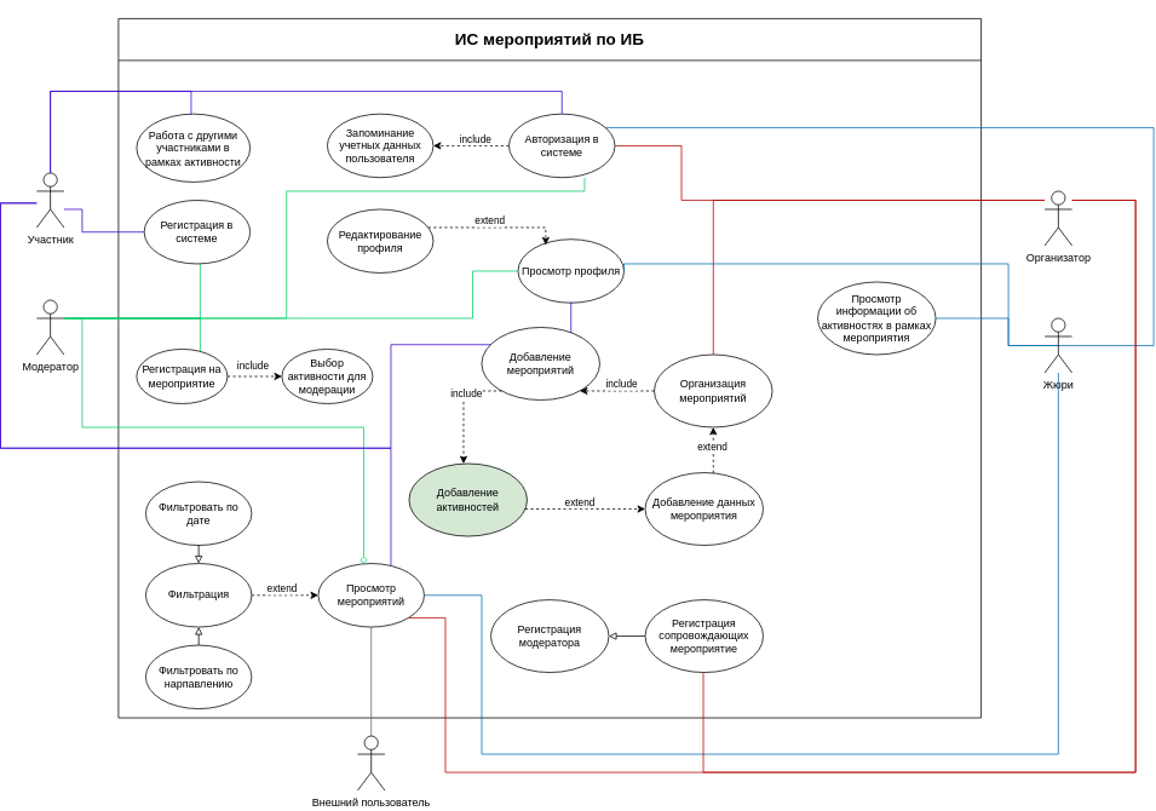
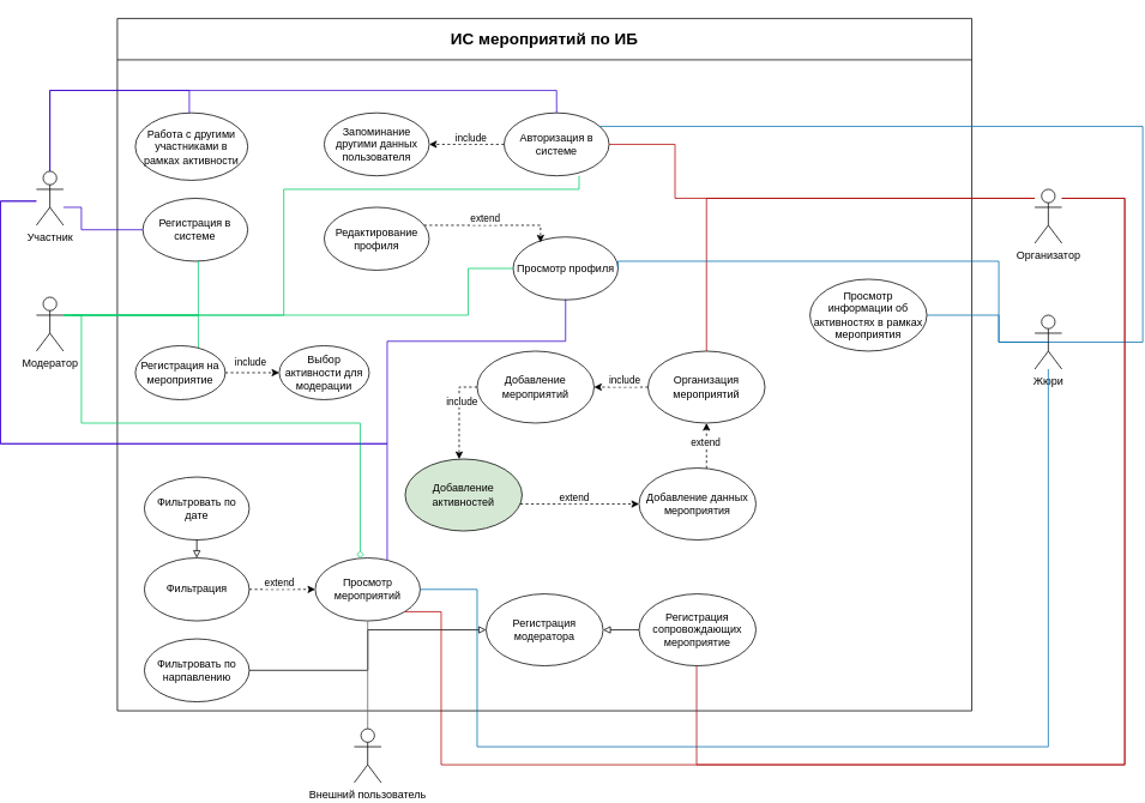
  <mxCell id="0" style=";html=1;" />
  <mxCell id="1" style=";html=1;" parent="0" />
  <mxCell id="2" value="&lt;font style=&quot;font-size: 18px;&quot;&gt;ИС мероприятий по ИБ&lt;/font&gt;" style="swimlane;whiteSpace=wrap;html=1;startSize=46;" vertex="1" parent="1"><mxGeometry x="110" y="20" width="950" height="770" as="geometry" /></mxCell>
- <mxCell id="3" value="Запоминание учетных данных пользователя" style="ellipse;whiteSpace=wrap;html=1;" vertex="1" parent="2"><mxGeometry x="230" y="105" width="116.67" height="70" as="geometry" /></mxCell>
+ <mxCell id="3" value="Запоминание другими данных пользователя" style="ellipse;whiteSpace=wrap;html=1;" vertex="1" parent="2"><mxGeometry x="230" y="105" width="116.67" height="70" as="geometry" /></mxCell>
  <mxCell id="4" value="Авторизация в системе" style="ellipse;whiteSpace=wrap;html=1;" vertex="1" parent="2"><mxGeometry x="430" y="105" width="116.67" height="70" as="geometry" /></mxCell>
  <mxCell id="5" value="Просмотр мероприятий" style="ellipse;whiteSpace=wrap;html=1;" vertex="1" parent="2"><mxGeometry x="220" y="600" width="116.67" height="70" as="geometry" /></mxCell>
  <mxCell id="6" style="edgeStyle=orthogonalEdgeStyle;rounded=0;orthogonalLoop=1;jettySize=auto;html=1;exitX=1;exitY=0.5;exitDx=0;exitDy=0;dashed=1;" edge="1" parent="2" source="8" target="5"><mxGeometry relative="1" as="geometry" /></mxCell>
  <mxCell id="7" value="extend" style="edgeLabel;html=1;align=center;verticalAlign=middle;resizable=0;points=[];" connectable="0" vertex="1" parent="6"><mxGeometry x="-0.092" y="2" relative="1" as="geometry"><mxPoint y="-6" as="offset" /></mxGeometry></mxCell>
  <mxCell id="8" value="Фильтрация" style="ellipse;whiteSpace=wrap;html=1;" vertex="1" parent="2"><mxGeometry x="30" y="600" width="116.67" height="70" as="geometry" /></mxCell>
  <mxCell id="9" style="edgeStyle=orthogonalEdgeStyle;rounded=0;orthogonalLoop=1;jettySize=auto;html=1;entryX=0.5;entryY=0;entryDx=0;entryDy=0;endArrow=block;endFill=0;exitX=0.5;exitY=1;exitDx=0;exitDy=0;" edge="1" parent="2" source="10" target="8"><mxGeometry relative="1" as="geometry"><Array as="points"><mxPoint x="88" y="560" /><mxPoint x="88" y="580" /></Array></mxGeometry></mxCell>
  <mxCell id="10" value="Фильтровать по дате" style="ellipse;whiteSpace=wrap;html=1;" vertex="1" parent="2"><mxGeometry x="30" y="510" width="116.67" height="70" as="geometry" /></mxCell>
- <mxCell id="11" style="edgeStyle=orthogonalEdgeStyle;rounded=0;orthogonalLoop=1;jettySize=auto;html=1;entryX=0.5;entryY=1;entryDx=0;entryDy=0;endArrow=block;endFill=0;" edge="1" parent="2" source="12" target="8"><mxGeometry relative="1" as="geometry" /></mxCell>
+ <mxCell id="11" style="edgeStyle=orthogonalEdgeStyle;rounded=0;orthogonalLoop=1;jettySize=auto;html=1;endArrow=block;endFill=0;" edge="1" parent="2" source="12" target="51"><mxGeometry relative="1" as="geometry" /></mxCell>
  <mxCell id="12" value="Фильтровать по нарпавлению" style="ellipse;whiteSpace=wrap;html=1;" vertex="1" parent="2"><mxGeometry x="30.0" y="690" width="116.67" height="70" as="geometry" /></mxCell>
  <mxCell id="13" value="Просмотр профиля" style="ellipse;whiteSpace=wrap;html=1;" vertex="1" parent="2"><mxGeometry x="440" y="243" width="116.67" height="70" as="geometry" /></mxCell>
  <mxCell id="14" value="Редактирование профиля" style="ellipse;whiteSpace=wrap;html=1;" vertex="1" parent="2"><mxGeometry x="230" y="210" width="116.67" height="70" as="geometry" /></mxCell>
  <mxCell id="15" style="edgeStyle=orthogonalEdgeStyle;rounded=0;orthogonalLoop=1;jettySize=auto;html=1;entryX=0.5;entryY=1;entryDx=0;entryDy=0;endArrow=none;endFill=0;fillColor=#f5f5f5;strokeColor=#666666;" edge="1" parent="2" source="16" target="5"><mxGeometry relative="1" as="geometry" /></mxCell>
  <mxCell id="16" value="Внешний пользователь" style="shape=umlActor;verticalLabelPosition=bottom;verticalAlign=top;html=1;outlineConnect=0;" vertex="1" parent="2"><mxGeometry x="263.33" y="790" width="30" height="60" as="geometry" /></mxCell>
  <mxCell id="17" style="edgeStyle=orthogonalEdgeStyle;rounded=0;orthogonalLoop=1;jettySize=auto;html=1;fillColor=#6a00ff;strokeColor=#3700CC;endArrow=none;endFill=0;" edge="1" parent="2" target="5"><mxGeometry relative="1" as="geometry"><mxPoint x="-90" y="203.32" as="sourcePoint" /><mxPoint x="256.401" y="606.68" as="targetPoint" /><Array as="points"><mxPoint x="-130" y="203" /><mxPoint x="-130" y="473" /><mxPoint x="300" y="473" /></Array></mxGeometry></mxCell>
  <mxCell id="18" value="Участник" style="shape=umlActor;verticalLabelPosition=bottom;verticalAlign=top;html=1;outlineConnect=0;" vertex="1" parent="2"><mxGeometry x="-90" y="170" width="30" height="60" as="geometry" /></mxCell>
  <mxCell id="19" style="edgeStyle=orthogonalEdgeStyle;rounded=0;orthogonalLoop=1;jettySize=auto;html=1;endArrow=diamond;endFill=0;strokeColor=#00CC66;" edge="1" parent="2" source="21" target="5"><mxGeometry relative="1" as="geometry"><mxPoint x="-440" y="380" as="sourcePoint" /><mxPoint x="-94.947" y="610.355" as="targetPoint" /><Array as="points"><mxPoint x="-40" y="330" /><mxPoint x="-40" y="450" /><mxPoint x="270" y="450" /></Array></mxGeometry></mxCell>
  <mxCell id="20" style="edgeStyle=orthogonalEdgeStyle;rounded=0;orthogonalLoop=1;jettySize=auto;html=1;endArrow=none;endFill=0;strokeColor=#00CC66;" edge="1" parent="2" source="21" target="34"><mxGeometry relative="1" as="geometry"><Array as="points"><mxPoint x="90" y="330" /></Array></mxGeometry></mxCell>
  <mxCell id="21" value="Модератор" style="shape=umlActor;verticalLabelPosition=bottom;verticalAlign=top;html=1;outlineConnect=0;" vertex="1" parent="2"><mxGeometry x="-90" y="310" width="30" height="60" as="geometry" /></mxCell>
  <mxCell id="22" style="edgeStyle=orthogonalEdgeStyle;rounded=0;orthogonalLoop=1;jettySize=auto;html=1;exitX=0;exitY=0.5;exitDx=0;exitDy=0;dashed=1;" edge="1" parent="2" source="4" target="3"><mxGeometry relative="1" as="geometry"><mxPoint x="256.67" y="410" as="sourcePoint" /><mxPoint x="329.67" y="410" as="targetPoint" /></mxGeometry></mxCell>
  <mxCell id="23" value="include" style="edgeLabel;html=1;align=center;verticalAlign=middle;resizable=0;points=[];" connectable="0" vertex="1" parent="22"><mxGeometry x="-0.092" y="2" relative="1" as="geometry"><mxPoint y="-10" as="offset" /></mxGeometry></mxCell>
  <mxCell id="24" style="edgeStyle=orthogonalEdgeStyle;rounded=0;orthogonalLoop=1;jettySize=auto;html=1;dashed=1;entryX=0.261;entryY=0.087;entryDx=0;entryDy=0;entryPerimeter=0;" edge="1" parent="2" source="14" target="13"><mxGeometry relative="1" as="geometry"><mxPoint x="336.67" y="430" as="sourcePoint" /><mxPoint x="409.67" y="430" as="targetPoint" /><Array as="points"><mxPoint x="470" y="230" /></Array></mxGeometry></mxCell>
  <mxCell id="25" value="extend" style="edgeLabel;html=1;align=center;verticalAlign=middle;resizable=0;points=[];" connectable="0" vertex="1" parent="24"><mxGeometry x="-0.092" y="2" relative="1" as="geometry"><mxPoint y="-6" as="offset" /></mxGeometry></mxCell>
  <mxCell id="26" style="edgeStyle=orthogonalEdgeStyle;rounded=0;orthogonalLoop=1;jettySize=auto;html=1;fillColor=#6a00ff;strokeColor=#3700CC;endArrow=none;endFill=0;entryX=0.5;entryY=0;entryDx=0;entryDy=0;entryPerimeter=0;exitX=0.5;exitY=0;exitDx=0;exitDy=0;" edge="1" parent="2" source="4" target="18"><mxGeometry relative="1" as="geometry"><mxPoint x="-280" y="40" as="sourcePoint" /><mxPoint x="-280" y="150" as="targetPoint" /><Array as="points"><mxPoint x="488" y="80" /><mxPoint x="-75" y="80" /></Array></mxGeometry></mxCell>
  <mxCell id="27" style="edgeStyle=orthogonalEdgeStyle;rounded=0;orthogonalLoop=1;jettySize=auto;html=1;endArrow=none;endFill=0;strokeColor=#00CC66;entryX=0;entryY=0.5;entryDx=0;entryDy=0;exitX=1;exitY=0.333;exitDx=0;exitDy=0;exitPerimeter=0;" edge="1" parent="2" source="21" target="13"><mxGeometry relative="1" as="geometry"><mxPoint x="-170" y="496" as="sourcePoint" /><mxPoint x="405" y="360" as="targetPoint" /><Array as="points"><mxPoint x="390" y="330" /><mxPoint x="390" y="278" /></Array></mxGeometry></mxCell>
  <mxCell id="28" style="edgeStyle=orthogonalEdgeStyle;rounded=0;orthogonalLoop=1;jettySize=auto;html=1;fillColor=#6a00ff;strokeColor=#3700CC;endArrow=none;endFill=0;entryX=0.5;entryY=1;entryDx=0;entryDy=0;" edge="1" parent="2"><mxGeometry relative="1" as="geometry"><mxPoint x="-90.05" y="203" as="sourcePoint" /><mxPoint x="498.335" y="312" as="targetPoint" /><Array as="points"><mxPoint x="-130" y="203" /><mxPoint x="-130" y="473" /><mxPoint x="300" y="473" /><mxPoint x="300" y="359" /><mxPoint x="498" y="359" /></Array></mxGeometry></mxCell>
  <mxCell id="29" value="Работа с другими участниками в рамках активности" style="ellipse;whiteSpace=wrap;html=1;" vertex="1" parent="2"><mxGeometry x="20" y="105" width="125" height="75" as="geometry" /></mxCell>
  <mxCell id="30" style="edgeStyle=orthogonalEdgeStyle;rounded=0;orthogonalLoop=1;jettySize=auto;html=1;fillColor=#6a00ff;strokeColor=#3700CC;endArrow=none;endFill=0;" edge="1" parent="2" source="29"><mxGeometry relative="1" as="geometry"><mxPoint x="20" y="143" as="sourcePoint" /><mxPoint x="-75" y="170" as="targetPoint" /><Array as="points"><mxPoint x="80" y="80" /><mxPoint x="-75" y="80" /></Array></mxGeometry></mxCell>
  <mxCell id="31" value="Регистрация в системе" style="ellipse;whiteSpace=wrap;html=1;" vertex="1" parent="2"><mxGeometry x="28.33" y="200" width="116.67" height="70" as="geometry" /></mxCell>
  <mxCell id="32" style="edgeStyle=orthogonalEdgeStyle;rounded=0;orthogonalLoop=1;jettySize=auto;html=1;fillColor=#6a00ff;strokeColor=#3700CC;endArrow=none;endFill=0;exitX=0;exitY=0.5;exitDx=0;exitDy=0;" edge="1" parent="2" source="31" target="18"><mxGeometry relative="1" as="geometry"><mxPoint x="90" y="115" as="sourcePoint" /><mxPoint x="-65" y="180" as="targetPoint" /><Array as="points"><mxPoint x="-40" y="235" /><mxPoint x="-40" y="210" /></Array></mxGeometry></mxCell>
  <mxCell id="33" style="edgeStyle=orthogonalEdgeStyle;rounded=0;orthogonalLoop=1;jettySize=auto;html=1;endArrow=none;endFill=0;strokeColor=#00CC66;" edge="1" parent="2" target="31"><mxGeometry relative="1" as="geometry"><mxPoint x="-50" y="330" as="sourcePoint" /><mxPoint x="243.335" y="330" as="targetPoint" /><Array as="points"><mxPoint x="90" y="330" /></Array></mxGeometry></mxCell>
  <mxCell id="34" value="Регистрация на мероприятие" style="ellipse;whiteSpace=wrap;html=1;" vertex="1" parent="2"><mxGeometry x="20" y="364" width="100.01" height="60" as="geometry" /></mxCell>
  <mxCell id="35" value="Выбор активности для модерации" style="ellipse;whiteSpace=wrap;html=1;" vertex="1" parent="2"><mxGeometry x="180" y="364" width="100.01" height="60" as="geometry" /></mxCell>
  <mxCell id="36" style="edgeStyle=orthogonalEdgeStyle;rounded=0;orthogonalLoop=1;jettySize=auto;html=1;exitX=1;exitY=0.5;exitDx=0;exitDy=0;dashed=1;" edge="1" parent="2" source="34" target="35"><mxGeometry relative="1" as="geometry"><mxPoint x="93" y="430" as="sourcePoint" /><mxPoint x="10" y="430" as="targetPoint" /></mxGeometry></mxCell>
  <mxCell id="37" value="include" style="edgeLabel;html=1;align=center;verticalAlign=middle;resizable=0;points=[];" connectable="0" vertex="1" parent="36"><mxGeometry x="-0.092" y="2" relative="1" as="geometry"><mxPoint y="-10" as="offset" /></mxGeometry></mxCell>
  <mxCell id="38" value="Просмотр информации об активностях в рамках мероприятия" style="ellipse;whiteSpace=wrap;html=1;" vertex="1" parent="2"><mxGeometry x="770" y="290" width="130" height="80" as="geometry" /></mxCell>
  <mxCell id="39" style="edgeStyle=orthogonalEdgeStyle;rounded=0;orthogonalLoop=1;jettySize=auto;html=1;endArrow=none;endFill=0;fillColor=#1ba1e2;strokeColor=#006EAF;exitX=1;exitY=0.5;exitDx=0;exitDy=0;" edge="1" parent="2" source="38" target="4"><mxGeometry relative="1" as="geometry"><mxPoint x="939.31" y="340" as="sourcePoint" /><mxPoint x="460" y="175" as="targetPoint" /><Array as="points"><mxPoint x="980" y="330" /><mxPoint x="980" y="360" /><mxPoint x="1140" y="360" /><mxPoint x="1140" y="120" /></Array></mxGeometry></mxCell>
- <mxCell id="40" value="Добавление мероприятий" style="ellipse;whiteSpace=wrap;html=1;" vertex="1" parent="2"><mxGeometry x="400" y="340" width="130" height="80" as="geometry" /></mxCell>
+ <mxCell id="40" value="Добавление мероприятий" style="ellipse;whiteSpace=wrap;html=1;" vertex="1" parent="2"><mxGeometry x="400" y="370" width="130" height="80" as="geometry" /></mxCell>
  <mxCell id="41" value="Добавление активностей" style="ellipse;whiteSpace=wrap;html=1;fillColor=#d5e8d4;" vertex="1" parent="2"><mxGeometry x="320" y="490" width="130" height="80" as="geometry" /></mxCell>
  <mxCell id="42" style="edgeStyle=orthogonalEdgeStyle;rounded=0;orthogonalLoop=1;jettySize=auto;html=1;dashed=1;" edge="1" parent="2" source="40" target="41"><mxGeometry relative="1" as="geometry"><mxPoint x="623" y="634.57" as="sourcePoint" /><mxPoint x="540" y="634.57" as="targetPoint" /><Array as="points"><mxPoint x="380" y="410" /></Array></mxGeometry></mxCell>
  <mxCell id="43" value="include" style="edgeLabel;html=1;align=center;verticalAlign=middle;resizable=0;points=[];" connectable="0" vertex="1" parent="42"><mxGeometry x="-0.092" y="2" relative="1" as="geometry"><mxPoint y="-10" as="offset" /></mxGeometry></mxCell>
  <mxCell id="44" value="Организация мероприятий" style="ellipse;whiteSpace=wrap;html=1;" vertex="1" parent="2"><mxGeometry x="590" y="370" width="130" height="80" as="geometry" /></mxCell>
  <mxCell id="45" style="edgeStyle=orthogonalEdgeStyle;rounded=0;orthogonalLoop=1;jettySize=auto;html=1;dashed=1;exitX=0;exitY=0.5;exitDx=0;exitDy=0;" edge="1" parent="2" source="44" target="40"><mxGeometry relative="1" as="geometry"><mxPoint x="567" y="550" as="sourcePoint" /><mxPoint x="490" y="550" as="targetPoint" /><Array as="points"><mxPoint x="570" y="410" /><mxPoint x="570" y="410" /></Array></mxGeometry></mxCell>
  <mxCell id="46" value="include" style="edgeLabel;html=1;align=center;verticalAlign=middle;resizable=0;points=[];" connectable="0" vertex="1" parent="45"><mxGeometry x="-0.092" y="2" relative="1" as="geometry"><mxPoint y="-10" as="offset" /></mxGeometry></mxCell>
  <mxCell id="47" value="Добавление данных мероприятия" style="ellipse;whiteSpace=wrap;html=1;" vertex="1" parent="2"><mxGeometry x="580" y="500" width="130" height="80" as="geometry" /></mxCell>
  <mxCell id="48" style="edgeStyle=orthogonalEdgeStyle;rounded=0;orthogonalLoop=1;jettySize=auto;html=1;dashed=1;entryX=0.5;entryY=1;entryDx=0;entryDy=0;" edge="1" parent="2" source="47" target="44"><mxGeometry relative="1" as="geometry"><mxPoint x="461" y="600" as="sourcePoint" /><mxPoint x="590" y="619" as="targetPoint" /><Array as="points"><mxPoint x="655" y="490" /><mxPoint x="655" y="490" /></Array></mxGeometry></mxCell>
  <mxCell id="49" value="extend" style="edgeLabel;html=1;align=center;verticalAlign=middle;resizable=0;points=[];" connectable="0" vertex="1" parent="48"><mxGeometry x="-0.092" y="2" relative="1" as="geometry"><mxPoint y="-6" as="offset" /></mxGeometry></mxCell>
  <mxCell id="50" value="Регистрация сопровождающих мероприятие" style="ellipse;whiteSpace=wrap;html=1;" vertex="1" parent="2"><mxGeometry x="580" y="640" width="130" height="80" as="geometry" /></mxCell>
  <mxCell id="51" value="Регистрация модератора" style="ellipse;whiteSpace=wrap;html=1;" vertex="1" parent="2"><mxGeometry x="410.0" y="640" width="130" height="80" as="geometry" /></mxCell>
  <mxCell id="52" style="edgeStyle=orthogonalEdgeStyle;rounded=0;orthogonalLoop=1;jettySize=auto;html=1;endArrow=block;endFill=0;" edge="1" parent="2" source="50" target="51"><mxGeometry relative="1" as="geometry"><mxPoint x="540" y="690" as="sourcePoint" /><mxPoint x="570" y="690" as="targetPoint" /><Array as="points" /></mxGeometry></mxCell>
  <mxCell id="53" style="edgeStyle=orthogonalEdgeStyle;rounded=0;orthogonalLoop=1;jettySize=auto;html=1;dashed=1;" edge="1" parent="2" source="41" target="47"><mxGeometry relative="1" as="geometry"><mxPoint x="488.17" y="570" as="sourcePoint" /><mxPoint x="488.17" y="520" as="targetPoint" /><Array as="points"><mxPoint x="480" y="540" /><mxPoint x="480" y="540" /></Array></mxGeometry></mxCell>
  <mxCell id="54" value="extend" style="edgeLabel;html=1;align=center;verticalAlign=middle;resizable=0;points=[];" connectable="0" vertex="1" parent="53"><mxGeometry x="-0.092" y="2" relative="1" as="geometry"><mxPoint y="-6" as="offset" /></mxGeometry></mxCell>
  <mxCell id="55" style="edgeStyle=orthogonalEdgeStyle;rounded=0;orthogonalLoop=1;jettySize=auto;html=1;strokeColor=#B20000;endArrow=none;endFill=0;" edge="1" parent="1" source="56" target="44"><mxGeometry relative="1" as="geometry"><mxPoint x="710" y="240" as="targetPoint" /><Array as="points"><mxPoint x="765" y="220" /></Array></mxGeometry></mxCell>
  <mxCell id="56" value="Организатор" style="shape=umlActor;verticalLabelPosition=bottom;verticalAlign=top;html=1;outlineConnect=0;" vertex="1" parent="1"><mxGeometry x="1130" y="210" width="30" height="60" as="geometry" /></mxCell>
  <mxCell id="57" value="Жюри" style="shape=umlActor;verticalLabelPosition=bottom;verticalAlign=top;html=1;outlineConnect=0;" vertex="1" parent="1"><mxGeometry x="1130" y="350" width="30" height="60" as="geometry" /></mxCell>
  <mxCell id="58" style="edgeStyle=orthogonalEdgeStyle;rounded=0;orthogonalLoop=1;jettySize=auto;html=1;entryX=1;entryY=1;entryDx=0;entryDy=0;fillColor=#e51400;strokeColor=#B20000;endArrow=none;endFill=0;" edge="1" parent="1" source="56" target="5"><mxGeometry relative="1" as="geometry"><mxPoint x="1260" y="710" as="targetPoint" /><Array as="points"><mxPoint x="1230" y="220" /><mxPoint x="1230" y="850" /><mxPoint x="470" y="850" /><mxPoint x="470" y="680" /></Array></mxGeometry></mxCell>
  <mxCell id="59" style="edgeStyle=orthogonalEdgeStyle;rounded=0;orthogonalLoop=1;jettySize=auto;html=1;entryX=1;entryY=0.5;entryDx=0;entryDy=0;fillColor=#1ba1e2;strokeColor=#006EAF;endArrow=none;endFill=0;" edge="1" parent="1" source="57" target="5"><mxGeometry relative="1" as="geometry"><Array as="points"><mxPoint x="1145" y="830" /><mxPoint x="510" y="830" /><mxPoint x="510" y="655" /></Array></mxGeometry></mxCell>
  <mxCell id="60" style="edgeStyle=orthogonalEdgeStyle;rounded=0;orthogonalLoop=1;jettySize=auto;html=1;endArrow=none;endFill=0;fillColor=#1ba1e2;strokeColor=#006EAF;entryX=1;entryY=0.5;entryDx=0;entryDy=0;exitX=0.5;exitY=0.5;exitDx=0;exitDy=0;exitPerimeter=0;" edge="1" parent="1" source="57" target="13"><mxGeometry relative="1" as="geometry"><mxPoint x="1099.31" y="390" as="sourcePoint" /><mxPoint x="601" y="225" as="targetPoint" /><Array as="points"><mxPoint x="1090" y="380" /><mxPoint x="1090" y="290" /><mxPoint x="667" y="290" /></Array></mxGeometry></mxCell>
  <mxCell id="61" style="edgeStyle=orthogonalEdgeStyle;rounded=0;orthogonalLoop=1;jettySize=auto;html=1;endArrow=none;endFill=0;fillColor=#e51400;strokeColor=#B20000;" edge="1" parent="1" target="4"><mxGeometry relative="1" as="geometry"><mxPoint x="1130" y="220" as="sourcePoint" /><mxPoint x="730" y="150" as="targetPoint" /><Array as="points"><mxPoint x="730" y="220" /><mxPoint x="730" y="160" /></Array></mxGeometry></mxCell>
  <mxCell id="62" style="edgeStyle=orthogonalEdgeStyle;rounded=0;orthogonalLoop=1;jettySize=auto;html=1;endArrow=none;endFill=0;strokeColor=#00CC66;exitX=1;exitY=0.333;exitDx=0;exitDy=0;exitPerimeter=0;" edge="1" parent="1" source="21"><mxGeometry relative="1" as="geometry"><mxPoint x="115" y="340" as="sourcePoint" /><mxPoint x="623.335" y="195" as="targetPoint" /><Array as="points"><mxPoint x="295" y="350" /><mxPoint x="295" y="210" /><mxPoint x="623" y="210" /></Array></mxGeometry></mxCell>
  <mxCell id="63" style="edgeStyle=orthogonalEdgeStyle;rounded=0;orthogonalLoop=1;jettySize=auto;html=1;entryX=0.5;entryY=1;entryDx=0;entryDy=0;fillColor=#e51400;strokeColor=#B20000;endArrow=none;endFill=0;" edge="1" parent="1"><mxGeometry relative="1" as="geometry"><mxPoint x="754" y="740" as="targetPoint" /><mxPoint x="1160" y="220" as="sourcePoint" /><Array as="points"><mxPoint x="1230" y="220" /><mxPoint x="1230" y="850" /><mxPoint x="754" y="850" /></Array></mxGeometry></mxCell>
